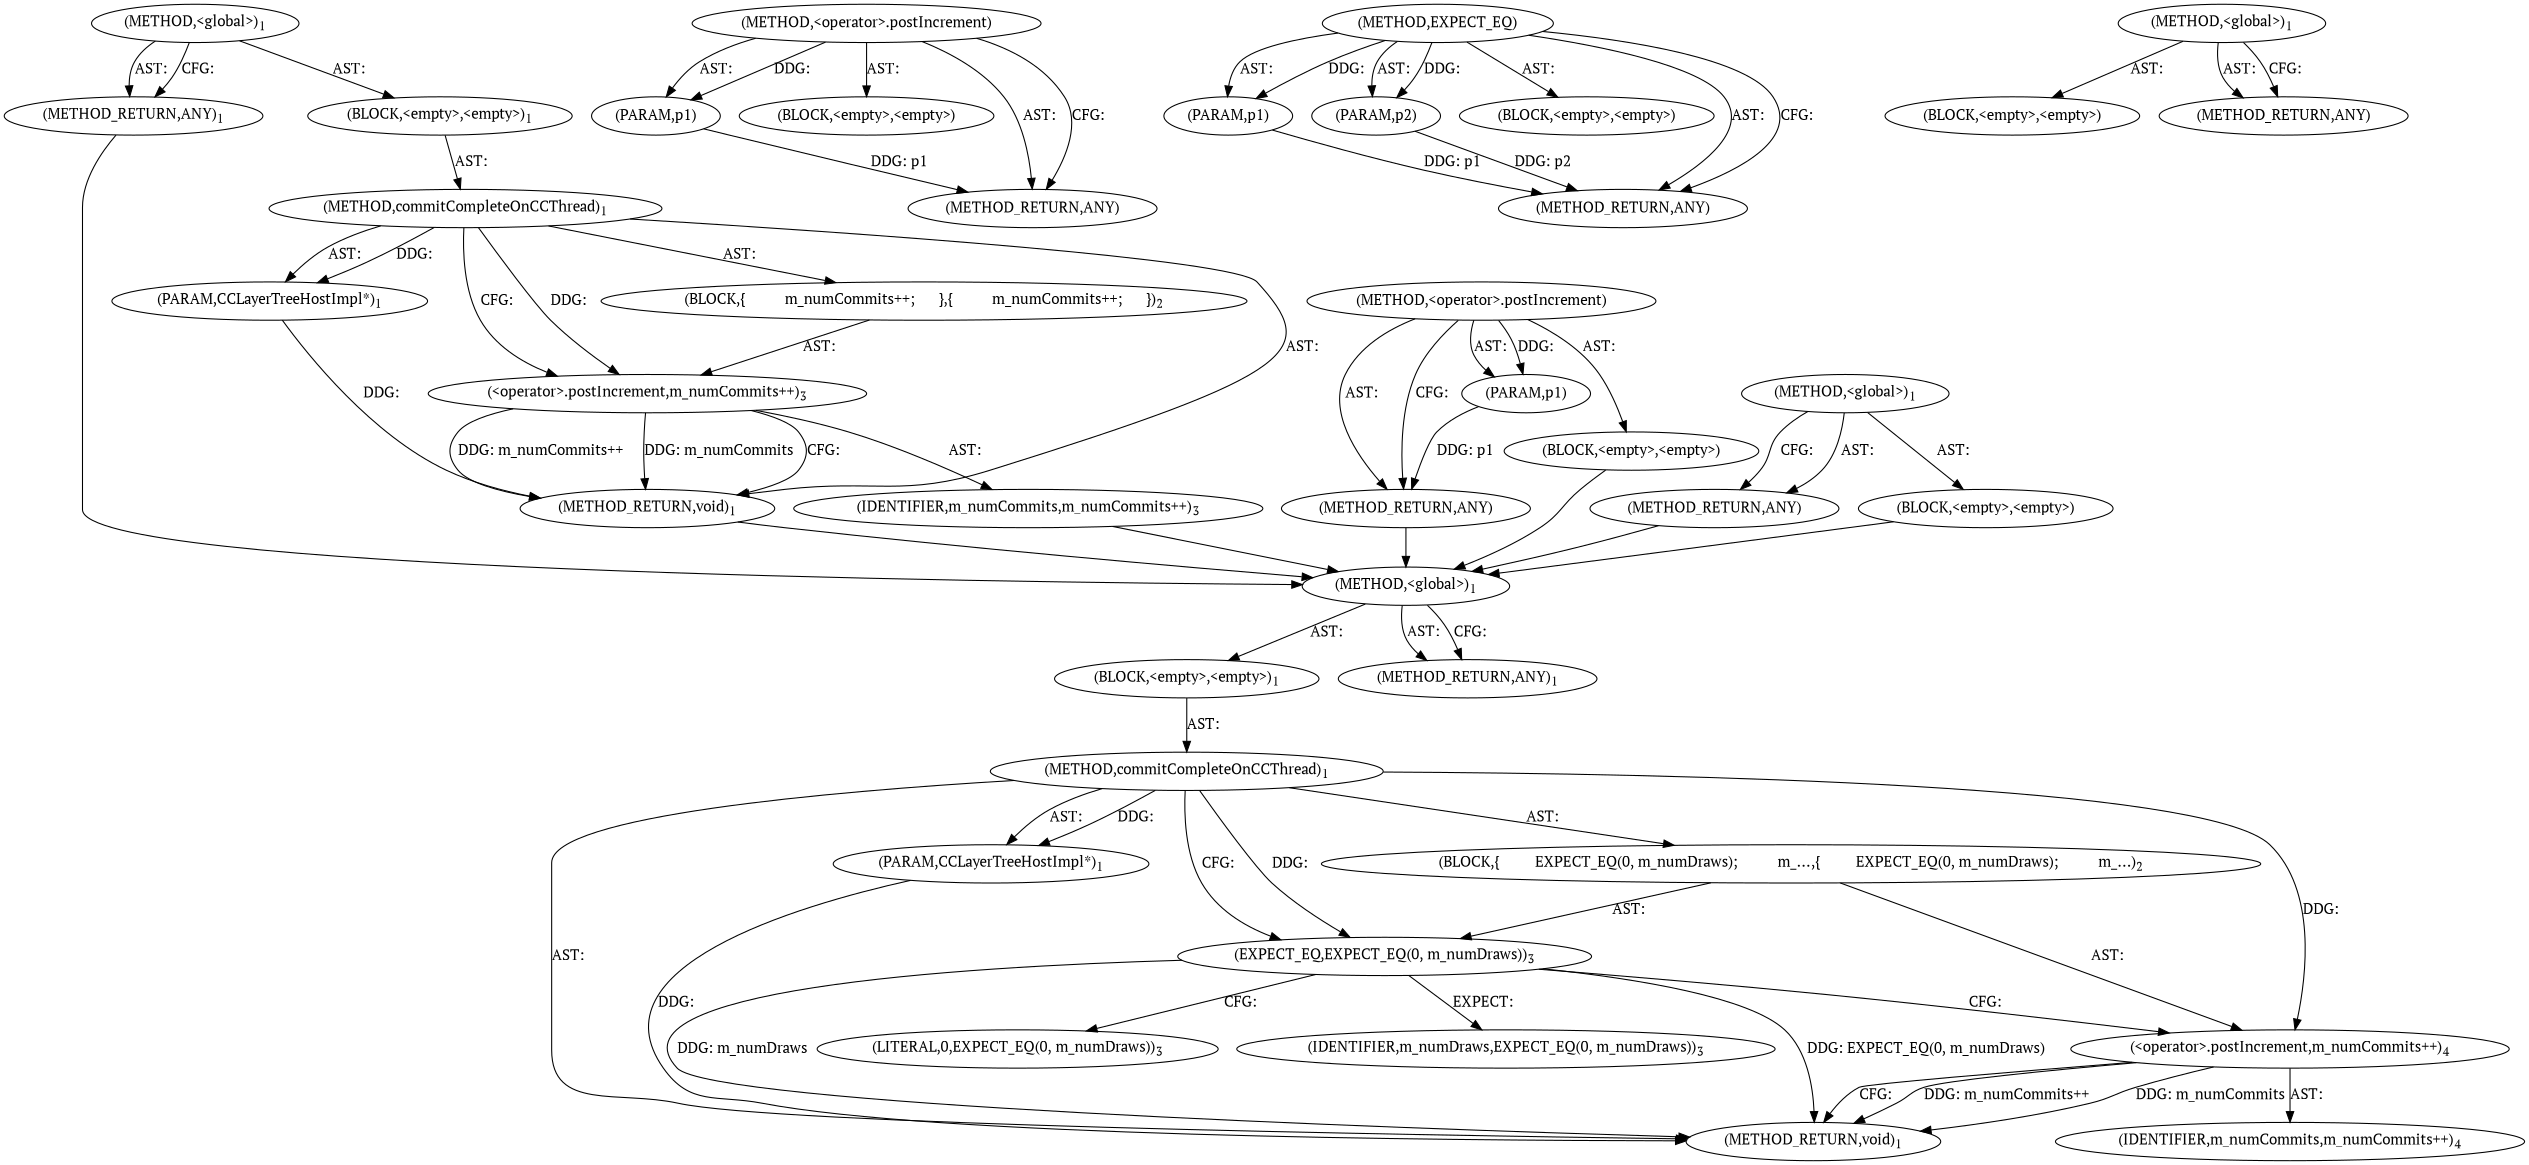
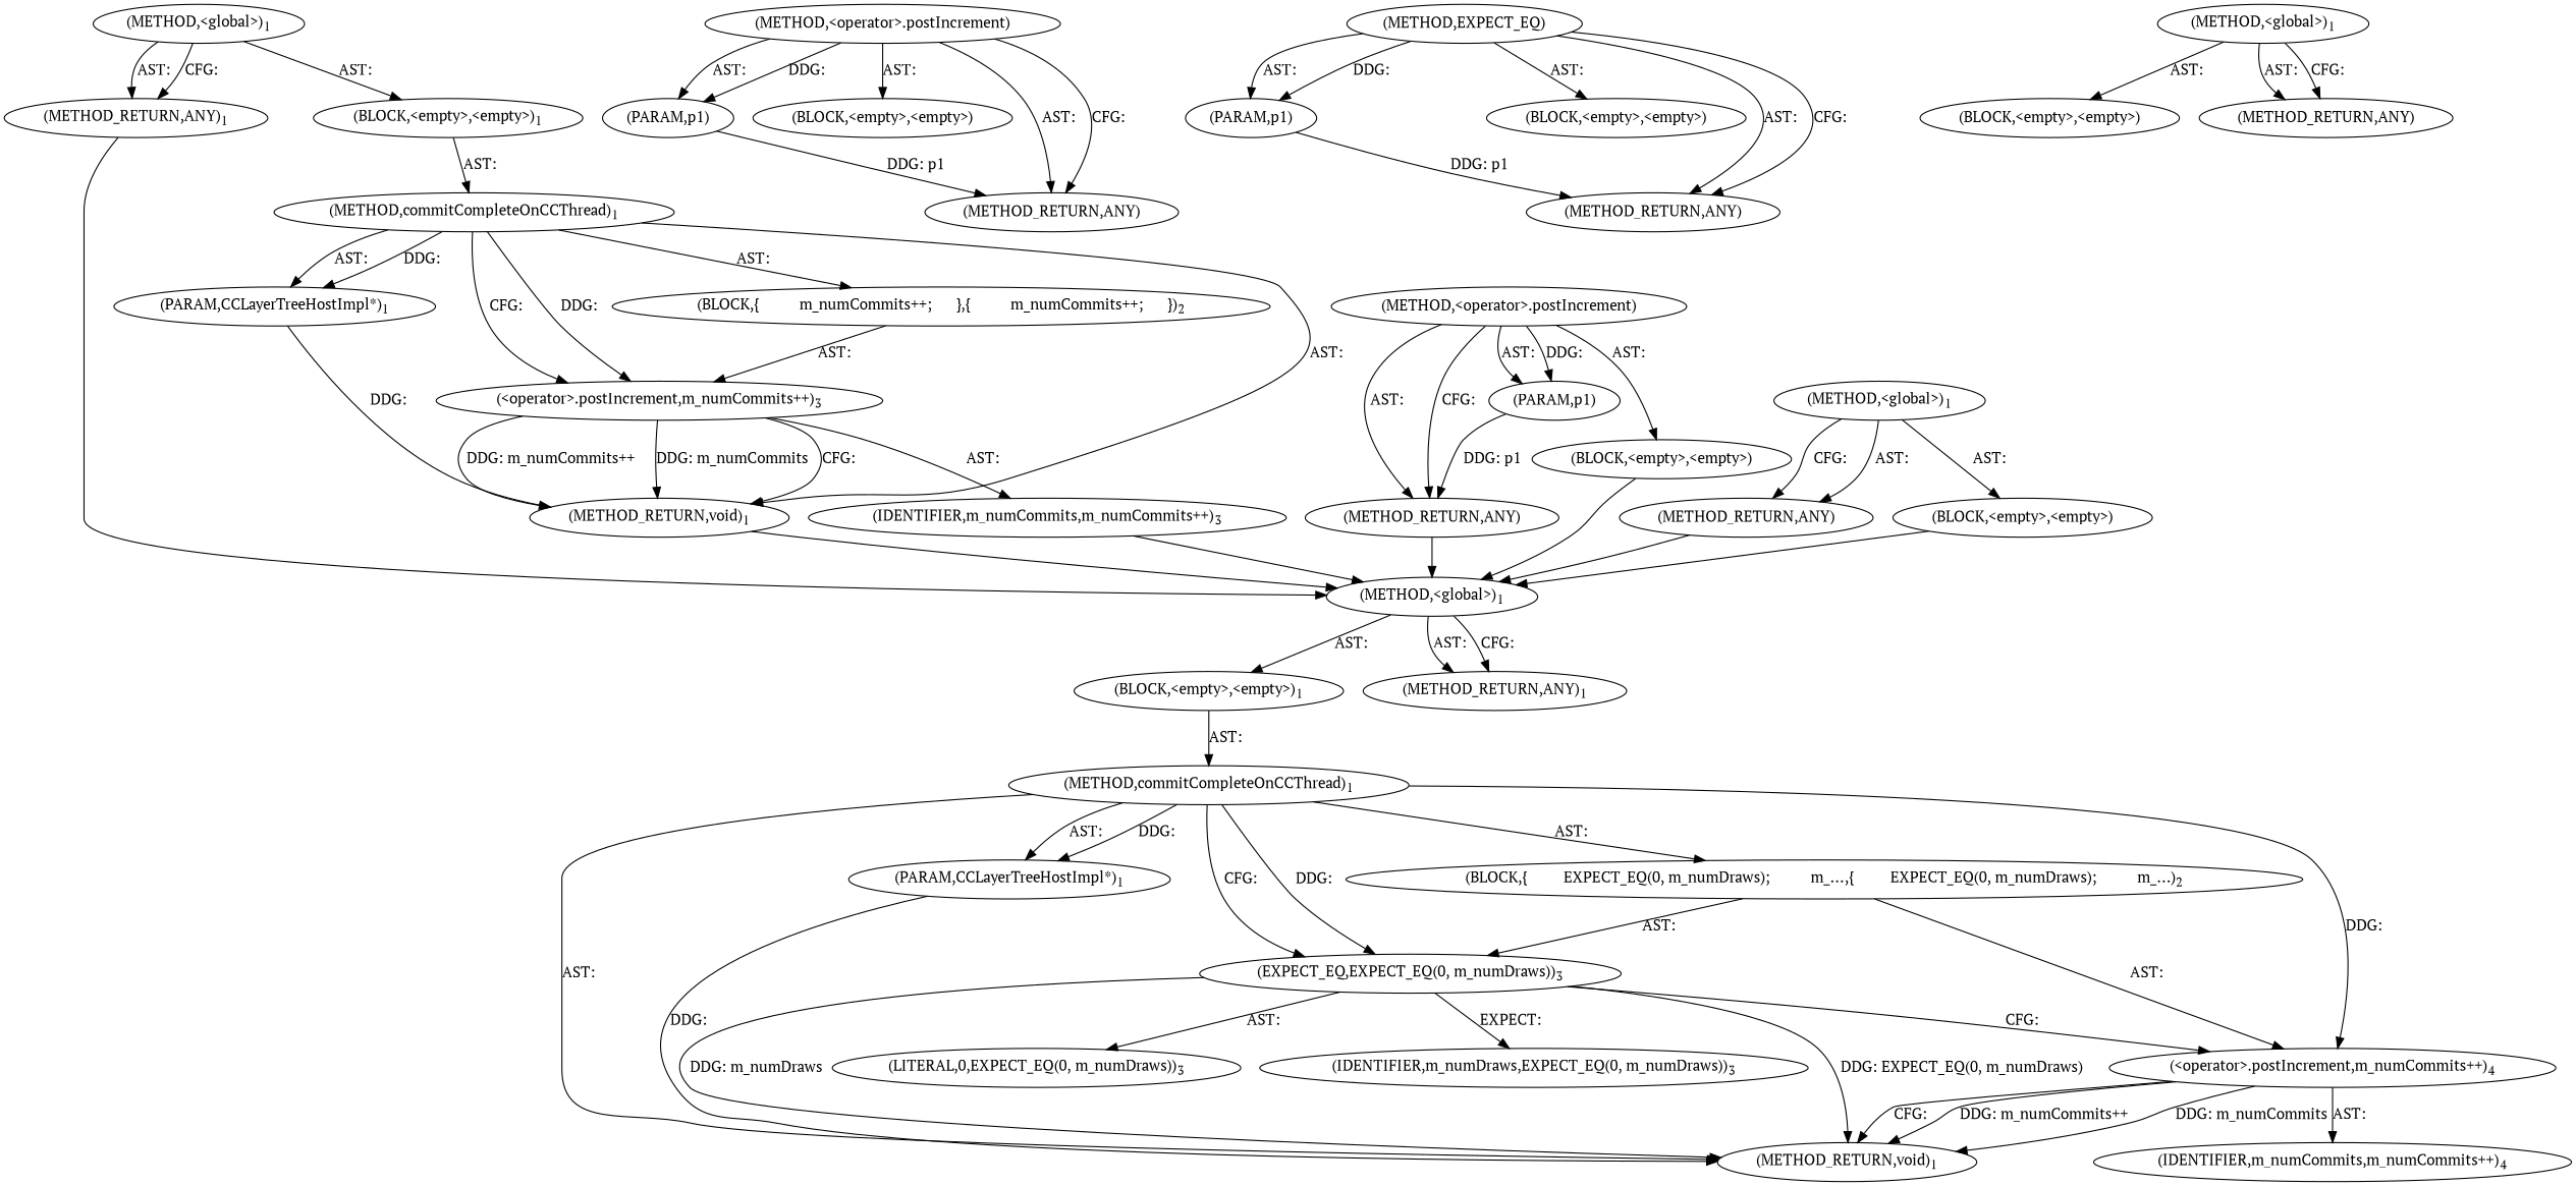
  digraph {
    fontname="PT Serif"
    node [fontname="PT Serif"]
    edge [fontname="PT Serif"]
    n1 [label=<(METHOD,&lt;global&gt;)<SUB>1</SUB>>]
    n2 [label=<(BLOCK,&lt;empty&gt;,&lt;empty&gt;)<SUB>1</SUB>>]
    n3 [label=<(METHOD_RETURN,ANY)<SUB>1</SUB>>]
    n4 [label=<(METHOD,commitCompleteOnCCThread)<SUB>1</SUB>>]
    n5 [label=<(METHOD,&lt;global&gt;)<SUB>1</SUB>>]
    n6 [label=<(PARAM,CCLayerTreeHostImpl*)<SUB>1</SUB>>]
    n7 [label=<(BLOCK,{          m_numCommits++;      },{          m_numCommits++;      })<SUB>2</SUB>>]
    n8 [label=<(&lt;operator&gt;.postIncrement,m_numCommits++)<SUB>3</SUB>>]
    n9 [label=<(METHOD_RETURN,void)<SUB>1</SUB>>]
    n10 [label=<(IDENTIFIER,m_numCommits,m_numCommits++)<SUB>3</SUB>>]
    n11 [label=<(BLOCK,&lt;empty&gt;,&lt;empty&gt;)<SUB>1</SUB>>]
    n12 [label=<(METHOD_RETURN,ANY)<SUB>1</SUB>>]
    n13 [label=<(METHOD,&lt;operator&gt;.postIncrement)>]
    n14 [label=<(PARAM,p1)>]
    n15 [label=<(BLOCK,&lt;empty&gt;,&lt;empty&gt;)>]
    n16 [label=<(METHOD_RETURN,ANY)>]
    n17 [label=<(METHOD,&lt;global&gt;)<SUB>1</SUB>>]
    n18 [label=<(BLOCK,&lt;empty&gt;,&lt;empty&gt;)>]
    n19 [label=<(METHOD_RETURN,ANY)>]
    n20 [label=<(METHOD,commitCompleteOnCCThread)<SUB>1</SUB>>]
    n21 [label=<(PARAM,CCLayerTreeHostImpl*)<SUB>1</SUB>>]
    n22 [label=<(BLOCK,{         EXPECT_EQ(0, m_numDraws);          m_...,{         EXPECT_EQ(0, m_numDraws);          m_...)<SUB>2</SUB>>]
    n23 [label=<(EXPECT_EQ,EXPECT_EQ(0, m_numDraws))<SUB>3</SUB>>]
    n24 [label=<(&lt;operator&gt;.postIncrement,m_numCommits++)<SUB>4</SUB>>]
    n25 [label=<(METHOD_RETURN,void)<SUB>1</SUB>>]
    n26 [label=<(LITERAL,0,EXPECT_EQ(0, m_numDraws))<SUB>3</SUB>>]
    n27 [label=<(IDENTIFIER,m_numDraws,EXPECT_EQ(0, m_numDraws))<SUB>3</SUB>>]
    n28 [label=<(IDENTIFIER,m_numCommits,m_numCommits++)<SUB>4</SUB>>]
    n29 [label=<(METHOD,&lt;operator&gt;.postIncrement)>]
    n30 [label=<(PARAM,p1)>]
    n31 [label=<(BLOCK,&lt;empty&gt;,&lt;empty&gt;)>]
    n32 [label=<(METHOD_RETURN,ANY)>]
    n33 [label=<(METHOD,EXPECT_EQ)>]
    n34 [label=<(PARAM,p1)>]
-   n35 [label=<(PARAM,p2)>]
    n36 [label=<(BLOCK,&lt;empty&gt;,&lt;empty&gt;)>]
    n37 [label=<(METHOD_RETURN,ANY)>]
    n38 [label=<(METHOD,&lt;global&gt;)<SUB>1</SUB>>]
    n39 [label=<(BLOCK,&lt;empty&gt;,&lt;empty&gt;)>]
    n40 [label=<(METHOD_RETURN,ANY)>]
    n1 -> n2 [label="AST: "]
    n1 -> n3 [label="AST: "]
    n1 -> n3 [label="CFG: "]
    n2 -> n4 [label="AST: "]
    n3 -> n5
    n4 -> n6 [label="AST: "]
    n4 -> n6 [label="DDG: "]
    n4 -> n7 [label="AST: "]
    n4 -> n8 [label="CFG: "]
    n4 -> n8 [label="DDG: "]
    n4 -> n9 [label="AST: "]
    n5 -> n11 [label="AST: "]
    n5 -> n12 [label="AST: "]
    n5 -> n12 [label="CFG: "]
    n6 -> n9 [label="DDG: "]
    n7 -> n8 [label="AST: "]
    n8 -> n9 [label="CFG: "]
    n8 -> n9 [label="DDG: m_numCommits++"]
    n8 -> n9 [label="DDG: m_numCommits"]
    n8 -> n10 [label="AST: "]
    n9 -> n5
    n10 -> n5
    n11 -> n20 [label="AST: "]
    n13 -> n14 [label="AST: "]
    n13 -> n14 [label="DDG: "]
    n13 -> n15 [label="AST: "]
    n13 -> n16 [label="AST: "]
    n13 -> n16 [label="CFG: "]
    n14 -> n16 [label="DDG: p1"]
    n15 -> n5
    n16 -> n5
    n17 -> n18 [label="AST: "]
    n17 -> n19 [label="AST: "]
    n17 -> n19 [label="CFG: "]
    n18 -> n5
    n19 -> n5
    n20 -> n21 [label="AST: "]
    n20 -> n21 [label="DDG: "]
    n20 -> n22 [label="AST: "]
    n20 -> n23 [label="CFG: "]
    n20 -> n23 [label="DDG: "]
    n20 -> n24 [label="DDG: "]
    n20 -> n25 [label="AST: "]
    n21 -> n25 [label="DDG: "]
    n22 -> n23 [label="AST: "]
    n22 -> n24 [label="AST: "]
    n23 -> n24 [label="CFG: "]
    n23 -> n25 [label="DDG: EXPECT_EQ(0, m_numDraws)"]
    n23 -> n25 [label="DDG: m_numDraws"]
-   n23 -> n26 [label="CFG: "]
+   n23 -> n26 [label="AST: "]
    n23 -> n27 [label="EXPECT: "]
    n24 -> n25 [label="CFG: "]
    n24 -> n25 [label="DDG: m_numCommits++"]
    n24 -> n25 [label="DDG: m_numCommits"]
    n24 -> n28 [label="AST: "]
    n29 -> n30 [label="AST: "]
    n29 -> n30 [label="DDG: "]
    n29 -> n31 [label="AST: "]
    n29 -> n32 [label="AST: "]
    n29 -> n32 [label="CFG: "]
    n30 -> n32 [label="DDG: p1"]
    n33 -> n34 [label="AST: "]
    n33 -> n34 [label="DDG: "]
-   n33 -> n35 [label="AST: "]
-   n33 -> n35 [label="DDG: "]
    n33 -> n36 [label="AST: "]
    n33 -> n37 [label="AST: "]
    n33 -> n37 [label="CFG: "]
    n34 -> n37 [label="DDG: p1"]
-   n35 -> n37 [label="DDG: p2"]
    n38 -> n39 [label="AST: "]
    n38 -> n40 [label="AST: "]
    n38 -> n40 [label="CFG: "]
  }
